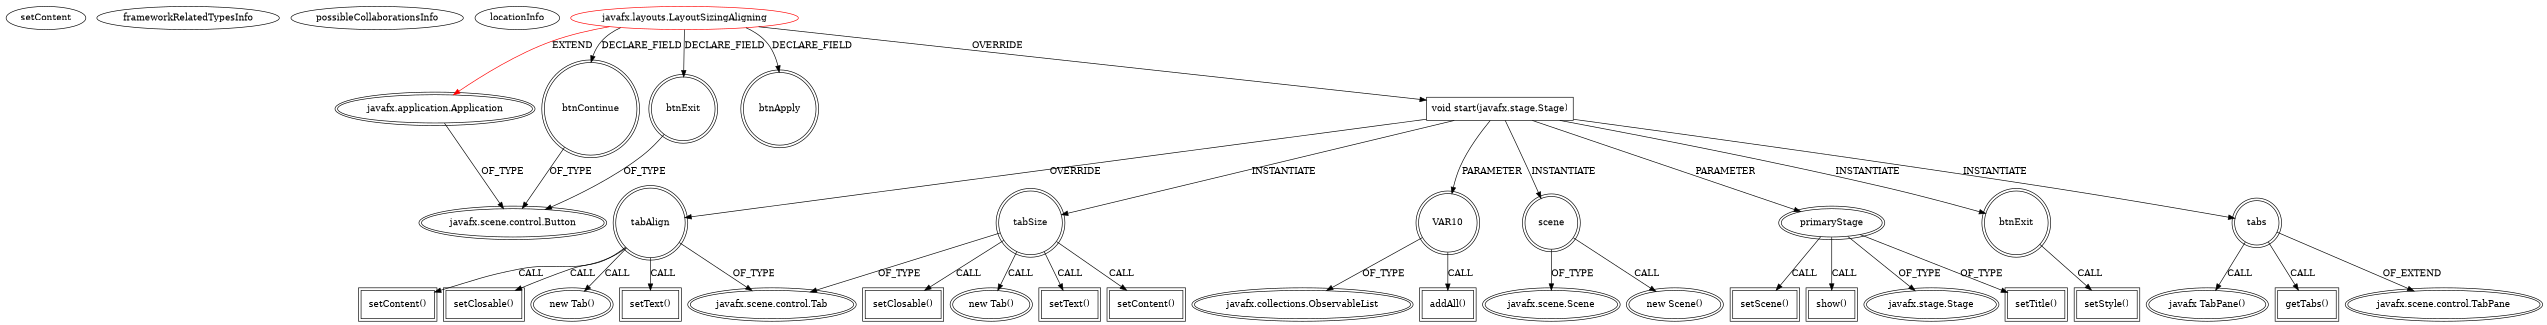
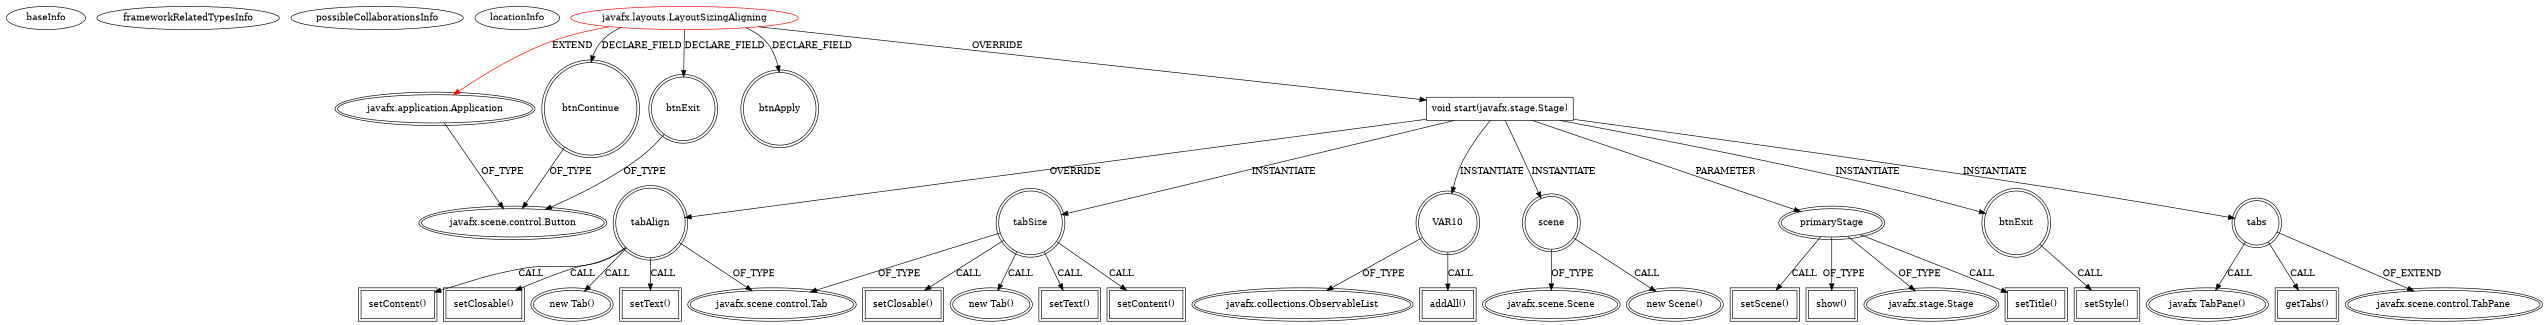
  digraph {
    node [isFrameworkType=true vertexType=INSIDE_CALL peripheries=2]
-   baseInfo [category=extension_graph graphId=251 isAnonymous=false possibleRelation=false label=setContent isFrameworkType="" vertexType="" peripheries=""]
+   baseInfo [category=extension_graph graphId=251 isAnonymous=false possibleRelation=false isFrameworkType="" vertexType="" peripheries=""]
    frameworkRelatedTypesInfo [0="javafx.application.Application" isFrameworkType="" vertexType="" peripheries=""]
    possibleCollaborationsInfo [isFrameworkType="" vertexType="" peripheries=""]
    locationInfo [contextSignature=LayoutSizingAligning filePath="/ChrisWongAtCUHK-JavaFX/JavaFX-master/javaaboutcom/src/javafx/layouts/LayoutSizingAligning.java" graphId=251 projectName="ChrisWongAtCUHK-JavaFX" isFrameworkType="" vertexType="" peripheries=""]
    n5 [color=red isFrameworkType=false label="javafx.layouts.LayoutSizingAligning" vertexType=ROOT_CLIENT_CLASS_DECLARATION peripheries=""]
    n6 [label="javafx.application.Application" vertexType=FRAMEWORK_CLASS_TYPE]
    n7 [label=btnApply shape=circle vertexType=FIELD_DECLARATION]
    n8 [label=btnContinue shape=circle vertexType=FIELD_DECLARATION]
    n9 [label=btnExit shape=circle vertexType=FIELD_DECLARATION]
    n10 [isFrameworkType=false label="void start(javafx.stage.Stage)" shape=box vertexType=OVERRIDING_METHOD_DECLARATION peripheries=""]
    n11 [label="javafx.scene.control.Button" vertexType=FRAMEWORK_CLASS_TYPE]
    n12 [label=primaryStage vertexType=PARAMETER_DECLARATION]
    n13 [label=btnExit shape=circle vertexType=VARIABLE_EXPRESION]
    n14 [label=tabs shape=circle vertexType=VARIABLE_EXPRESION]
    n15 [label=tabSize shape=circle vertexType=VARIABLE_EXPRESION]
    n16 [label=tabAlign shape=circle vertexType=VARIABLE_EXPRESION]
    n17 [label=VAR10 shape=circle vertexType=VARIABLE_EXPRESION]
    n18 [label=scene shape=circle vertexType=VARIABLE_EXPRESION]
    n19 [label="javafx.stage.Stage" vertexType=FRAMEWORK_CLASS_TYPE]
    n20 [label="setTitle()" shape=box]
    n21 [label="setScene()" shape=box]
    n22 [label="show()" shape=box]
    n23 [label="setStyle()" shape=box]
    n24 [label="javafx.scene.control.TabPane" vertexType=FRAMEWORK_CLASS_TYPE]
    n25 [label="javafx TabPane()" vertexType=CONSTRUCTOR_CALL]
    n26 [label="getTabs()" shape=box]
    n27 [label="javafx.scene.control.Tab" vertexType=FRAMEWORK_CLASS_TYPE]
    n28 [label="new Tab()" vertexType=CONSTRUCTOR_CALL]
    n29 [label="setText()" shape=box]
    n30 [label="setContent()" shape=box]
    n31 [label="setClosable()" shape=box]
    n32 [label="new Tab()" vertexType=CONSTRUCTOR_CALL]
    n33 [label="setText()" shape=box]
    n34 [label="setContent()" shape=box]
    n35 [label="setClosable()" shape=box]
    n36 [label="javafx.collections.ObservableList" vertexType=FRAMEWORK_INTERFACE_TYPE]
    n37 [label="addAll()" shape=box]
    n38 [label="javafx.scene.Scene" vertexType=FRAMEWORK_CLASS_TYPE]
    n39 [label="new Scene()" vertexType=CONSTRUCTOR_CALL]
    n5 -> n6 [color=red label=EXTEND]
    n5 -> n7 [label=DECLARE_FIELD]
    n5 -> n8 [label=DECLARE_FIELD]
    n5 -> n9 [label=DECLARE_FIELD]
    n5 -> n10 [label=OVERRIDE]
    n6 -> n11 [label=OF_TYPE]
    n8 -> n11 [label=OF_TYPE]
    n9 -> n11 [label=OF_TYPE]
    n10 -> n12 [label=PARAMETER]
    n10 -> n13 [label=INSTANTIATE]
    n10 -> n14 [label=INSTANTIATE]
    n10 -> n15 [label=INSTANTIATE]
    n10 -> n16 [label=OVERRIDE]
-   n10 -> n17 [label=PARAMETER]
+   n10 -> n17 [label=INSTANTIATE]
    n10 -> n18 [label=INSTANTIATE]
    n12 -> n19 [label=OF_TYPE]
-   n12 -> n20 [label=OF_TYPE]
+   n12 -> n20 [label=CALL]
    n12 -> n21 [label=CALL]
-   n12 -> n22 [label=CALL]
+   n12 -> n22 [label=OF_TYPE]
    n13 -> n23 [label=CALL]
    n14 -> n24 [label=OF_EXTEND]
    n14 -> n25 [label=CALL]
    n14 -> n26 [label=CALL]
    n15 -> n27 [label=OF_TYPE]
    n15 -> n28 [label=CALL]
    n15 -> n29 [label=CALL]
    n15 -> n30 [label=CALL]
    n15 -> n31 [label=CALL]
    n16 -> n27 [label=OF_TYPE]
    n16 -> n32 [label=CALL]
    n16 -> n33 [label=CALL]
    n16 -> n34 [label=CALL]
    n16 -> n35 [label=CALL]
    n17 -> n36 [label=OF_TYPE]
    n17 -> n37 [label=CALL]
    n18 -> n38 [label=OF_TYPE]
    n18 -> n39 [label=CALL]
  }
